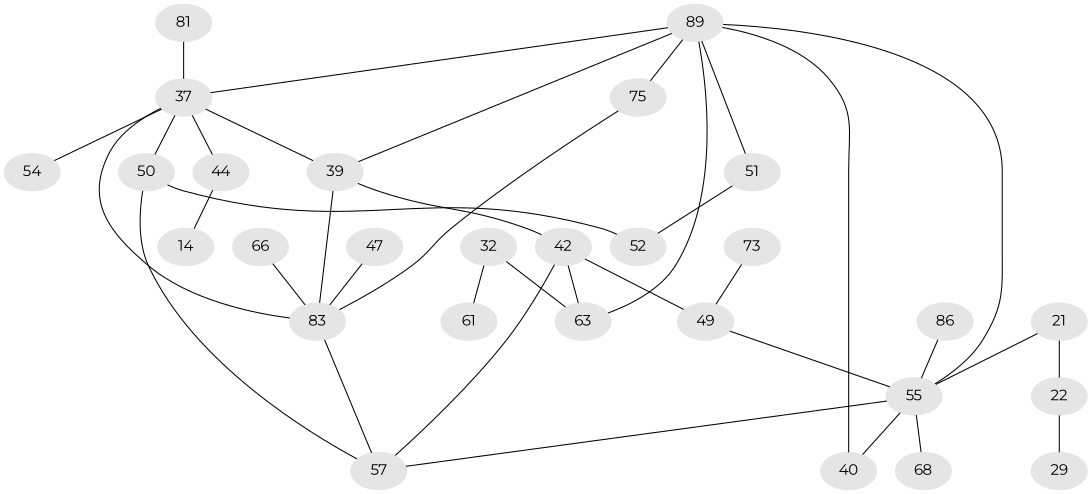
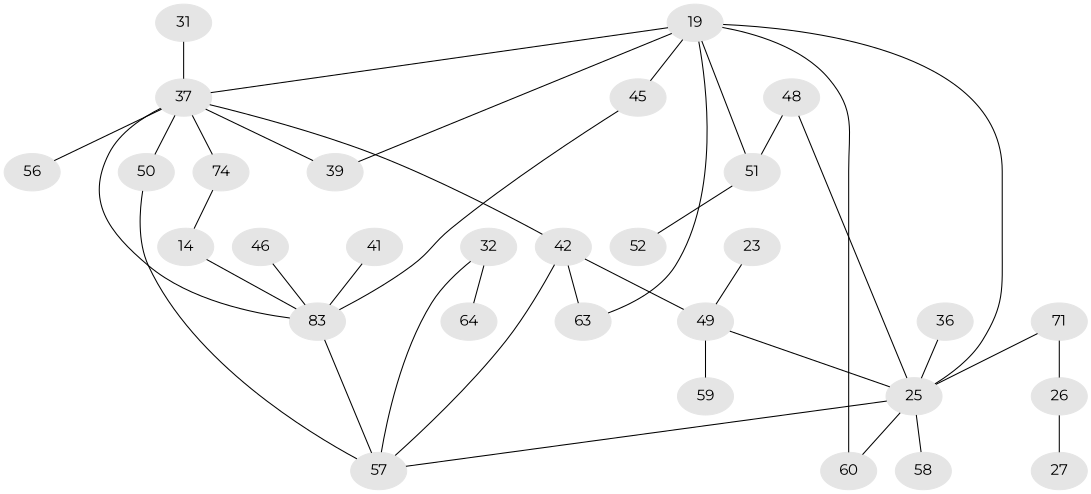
  graph {
    fontname=Montserrat
    node [color=gray90 fontname=Montserrat style=filled]
    edge [fontname=Montserrat]
-   19 [super="+10+14+16" label=89]
+   19 [super="+10+14+16"]
    37 [super="+3+4"]
    39 [super="+38"]
-   45 [super="+30" label=75]
+   45 [super="+30"]
    51
-   55 [super="+11"]
+   55 [super="+11" label=25]
    63
-   60 [label=40]
+   60
    42 [super="+6+8+41"]
-   44
+   44 [label=74]
    50 [super="+18"]
    n12 [label=83 super="+20+43"]
-   56 [label=54]
+   56
    52
    57 [super="+25+35+13"]
-   58 [label=68]
-   21
-   26 [label=22]
-   27 [label=29]
+   58
+   21 [label=71]
+   26
+   27
    49 [super="+40"]
-   23 [label=73]
-   31 [label=81]
+   59
+   23
+   31
    32
-   61
-   36 [label=86]
+   61 [label=64]
+   36
    n27 [label=14]
-   46 [label=66]
-   47
+   46
+   47 [label=41]
+   48
    19 -- 37
    19 -- 39
    19 -- 45 [weight=2]
    19 -- 51
    19 -- 55
    19 -- 63
    19 -- 60 [weight=2]
    37 -- 39
-   39 -- 42 [weight=2]
+   37 -- 42 [weight=2]
    37 -- 44
    37 -- 50
    37 -- n12 [weight=3]
    37 -- 56
-   39 -- n12
+   n27 -- n12
    45 -- n12
    51 -- 52
    55 -- 60
    55 -- 57
    55 -- 58
    42 -- 63
    42 -- 57 [weight=2]
    42 -- 49 [weight=2]
    44 -- n27
-   50 -- 52
    50 -- 57
    n12 -- 57 [weight=3]
    21 -- 55
    21 -- 26
    26 -- 27
    49 -- 55
+   49 -- 59
    23 -- 49
    31 -- 37
-   32 -- 63
+   32 -- 57
    32 -- 61
    36 -- 55
    46 -- n12
    47 -- n12
+   48 -- 51
+   48 -- 55
  }
